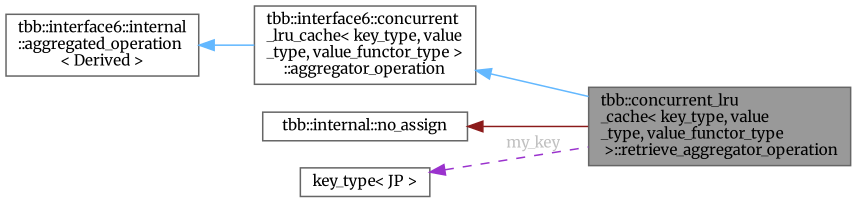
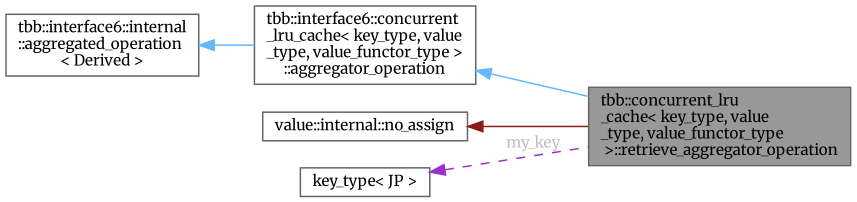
  digraph {
    rankdir=LR
    fontname=Merriweather
    node [color=gray40 fillcolor=white fontname=Merriweather fontsize=10 shape=box style=filled]
    edge [color=steelblue1 dir=back fontname=Merriweather fontsize=10 labelfontname=Helvetica labelfontsize=10 style=solid]
    n1 [fillcolor=grey60 fontcolor=black height=0.2 label="tbb::concurrent_lru\l_cache\< key_type, value\l_type, value_functor_type\l \>::retrieve_aggregator_operation" width=0.4]
    n2 [height=0.2 label="tbb::interface6::concurrent\l_lru_cache\< key_type, value\l_type, value_functor_type \>\l::aggregator_operation" width=0.4]
    n3 [height=0.2 label="tbb::interface6::internal\l::aggregated_operation\l\< Derived \>" width=0.4]
-   n4 [height=0.2 label="tbb::internal::no_assign" width=0.4]
+   n4 [height=0.2 label="value::internal::no_assign" width=0.4]
    n5 [height=0.2 label="key_type\< JP \>" width=0.4]
    n2 -> n1
    n3 -> n2
    n4 -> n1 [color=firebrick4]
    n5 -> n1 [color=darkorchid3 fontcolor=grey label=" my_key" style=dashed]
  }
